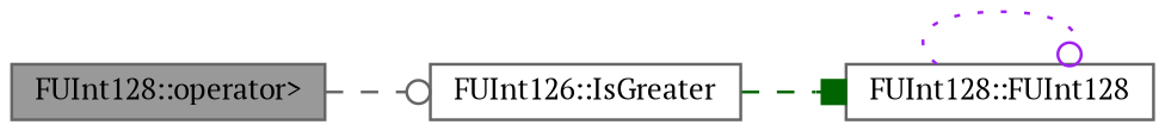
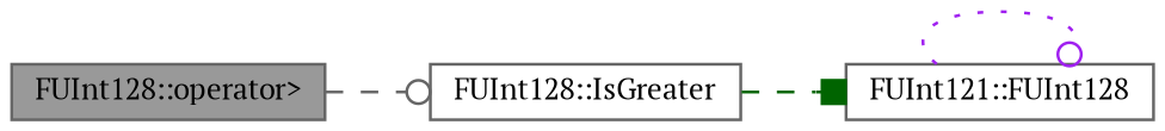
  digraph {
    fontname="PT Serif"
    rankdir=LR
    node [color=grey40 fillcolor=white fontname="PT Serif" fontsize=10 shape=box style=filled]
    edge [arrowhead=odot fontname="PT Serif" fontsize=10 labelfontname=Helvetica labelfontsize=10 style=dashed]
    n1 [color=gray40 fillcolor=grey60 fontcolor=black height=0.2 label="FUInt128::operator\>" width=0.4]
-   n2 [height=0.2 label="FUInt126::IsGreater" width=0.4]
-   n3 [height=0.2 label="FUInt128::FUInt128" width=0.4]
+   n2 [height=0.2 label="FUInt128::IsGreater" width=0.4]
+   n3 [height=0.2 label="FUInt121::FUInt128" width=0.4]
    n1 -> n2 [color=gray40]
    n2 -> n3 [arrowhead=box color=darkgreen]
    n3 -> n3 [color=purple style=dotted]
  }
